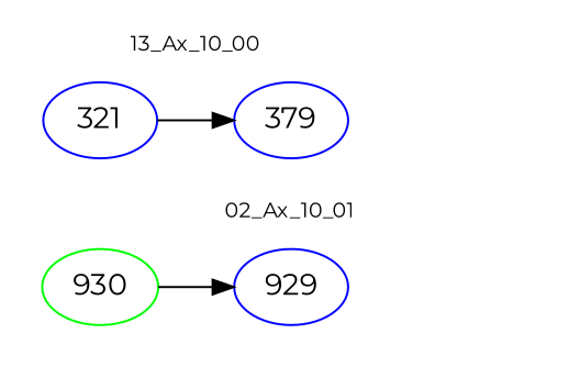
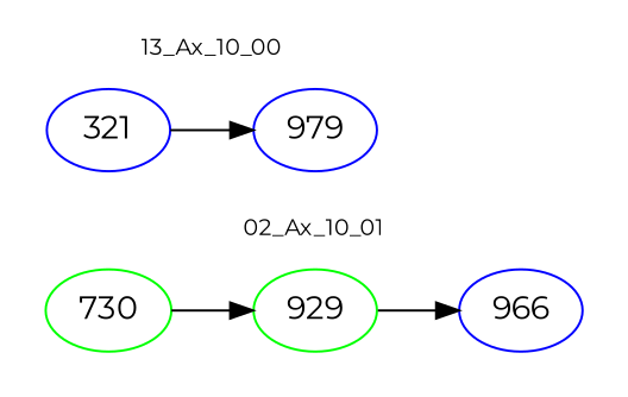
  digraph {
    fontname=Montserrat
    rankdir=LR
    node [color=blue fontname=Montserrat]
    edge [color=black fontname=Montserrat]
-   n1 [color=green label=930]
-   n2 [label=929]
+   n1 [color=green label=730]
+   n2 [color=green label=929]
+   n3 [label=966]
    n4 [label=321]
-   n5 [label=379]
+   n5 [label=979]
    subgraph cluster_1 {
      color=white
      fontsize=10
      label="02_Ax_10_01"
      n1
      n2
+     n3
    }
    subgraph cluster_2 {
      color=white
      fontsize=10
      label="13_Ax_10_00"
      n4
      n5
    }
    n1 -> n2
+   n2 -> n3
    n4 -> n5
  }
